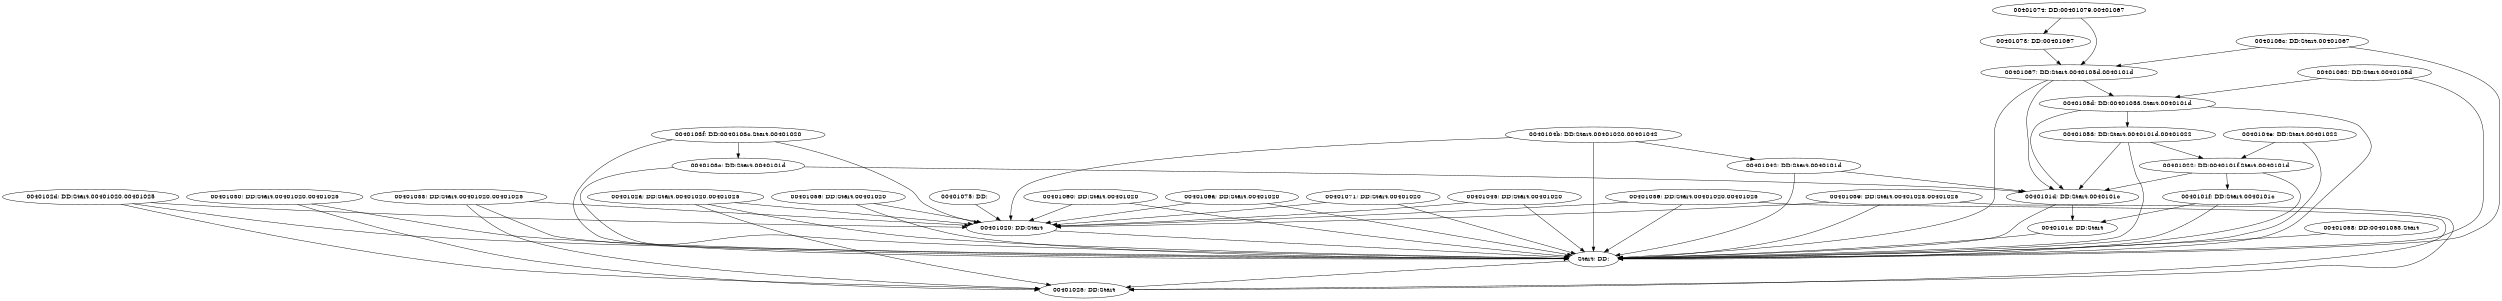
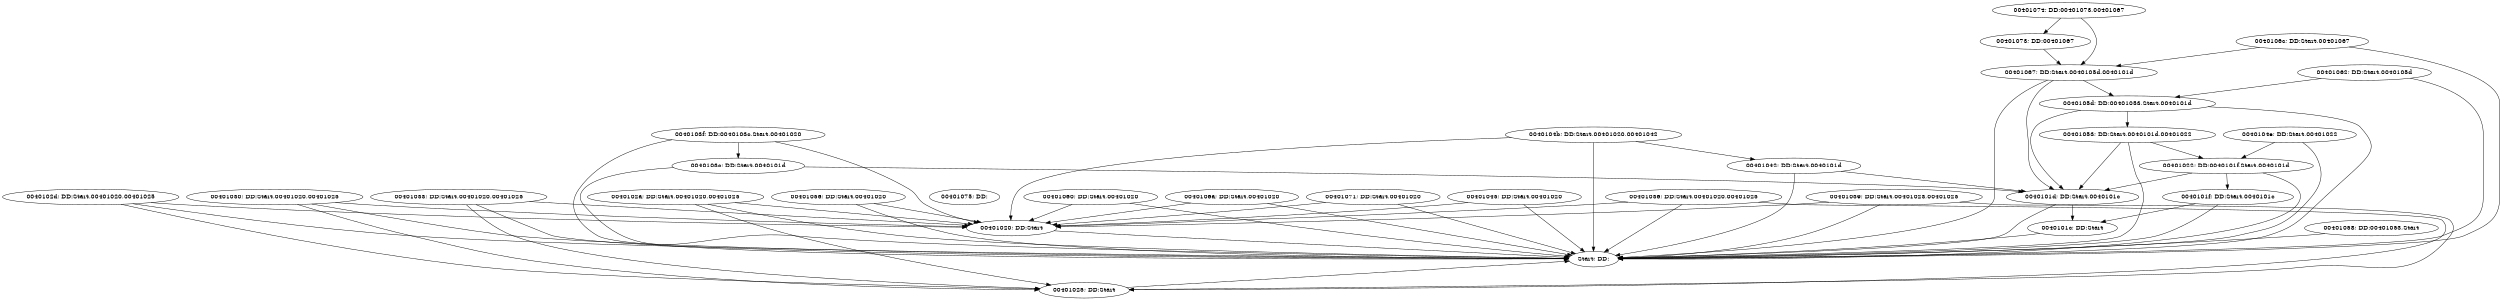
  digraph {
    n1 [label="Start; DD:"]
    n2 [label="0040101c; DD:Start"]
    n3 [label="0040101d; DD:Start,0040101c"]
    n4 [label="0040101f; DD:Start,0040101c"]
    n5 [label="00401020; DD:Start"]
    n6 [label="00401022; DD:0040101f,Start,0040101d"]
    n7 [label="00401025; DD:Start"]
    n8 [label="0040102a; DD:Start,00401020,00401025"]
    n9 [label="0040102d; DD:Start,00401020,00401025"]
    n10 [label="00401030; DD:Start,00401020,00401025"]
    n11 [label="00401033; DD:Start,00401020,00401025"]
    n12 [label="00401036; DD:Start,00401020,00401025"]
    n13 [label="00401039; DD:Start,00401023,00401025"]
    n14 [label="0040103c; DD:Start,0040101d"]
    n15 [label="0040103f; DD:0040103c,Start,00401020"]
    n16 [label="00401042; DD:Start,0040101d"]
    n17 [label="00401045; DD:Start,00401020"]
    n18 [label="0040104b; DD:Start,00401020,00401042"]
    n19 [label="0040104e; DD:Start,00401022"]
    n20 [label="00401053; DD:Start,0040101d,00401022"]
    n21 [label="00401056; DD:Start,00401020"]
    n22 [label="00401058; DD:00401053,Start"]
    n23 [label="0040105d; DD:00401053,Start,0040101d"]
    n24 [label="00401060; DD:Start,00401020"]
    n25 [label="00401062; DD:Start,0040105d"]
    n26 [label="00401067; DD:Start,0040105d,0040101d"]
    n27 [label="0040106a; DD:Start,00401020"]
    n28 [label="0040106c; DD:Start,00401067"]
    n29 [label="00401071; DD:Start,00401020"]
    n30 [label="00401073; DD:00401067"]
-   n31 [label="00401074; DD:00401079,00401067"]
+   n31 [label="00401074; DD:00401073,00401067"]
    n32 [label="00401075; DD:"]
    n2 -> n1
    n3 -> n1
    n3 -> n2
    n4 -> n1
    n4 -> n2
    n5 -> n1
    n6 -> n1
    n6 -> n3
    n6 -> n4
-   n1 -> n7
+   n7 -> n1
    n8 -> n1
    n8 -> n5
    n8 -> n7
    n9 -> n1
    n9 -> n5
    n9 -> n7
    n10 -> n1
-   n32 -> n5
+   n10 -> n5
    n10 -> n7
    n11 -> n1
    n11 -> n5
    n11 -> n7
    n12 -> n1
    n12 -> n5
    n12 -> n7
    n13 -> n1
    n13 -> n5
    n13 -> n7
    n14 -> n1
    n14 -> n3
    n15 -> n1
    n15 -> n5
    n15 -> n14
    n16 -> n1
    n16 -> n3
    n17 -> n1
    n17 -> n5
    n18 -> n1
    n18 -> n5
    n18 -> n16
    n19 -> n1
    n19 -> n6
    n20 -> n1
    n20 -> n3
    n20 -> n6
    n21 -> n1
    n21 -> n5
    n22 -> n1
    n23 -> n1
    n23 -> n3
    n23 -> n20
    n24 -> n1
    n24 -> n5
    n25 -> n1
    n25 -> n23
    n26 -> n1
    n26 -> n3
    n26 -> n23
    n27 -> n1
    n27 -> n5
    n28 -> n1
    n28 -> n26
    n29 -> n1
    n29 -> n5
    n30 -> n26
    n31 -> n26
    n31 -> n30
  }
